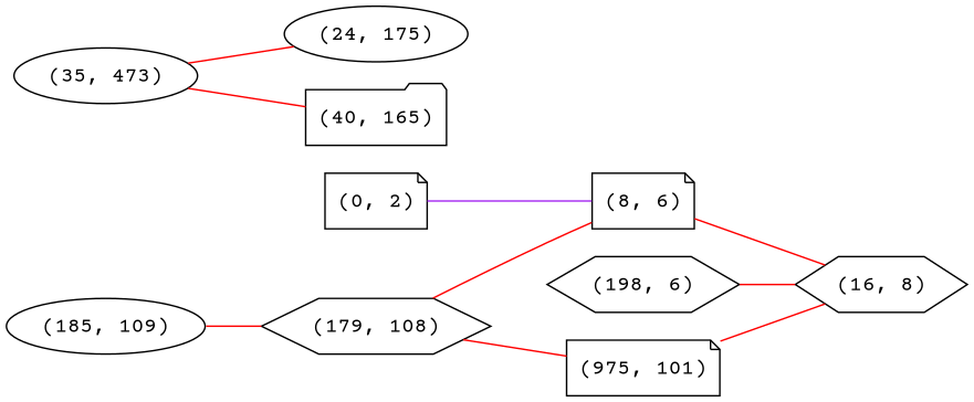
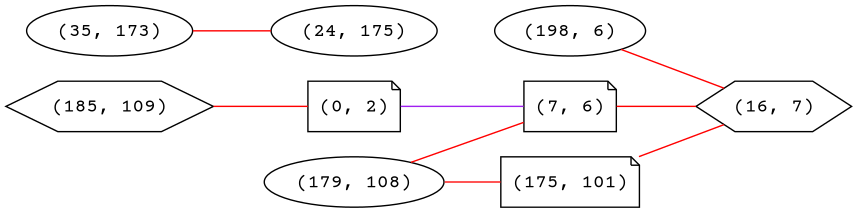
  graph {
    fontname="Courier Prime"
    rankdir=LR
    node [fontname="Courier Prime" shape=note]
    edge [color=red fontname="Courier Prime" weight=1]
    n1 [label="(0, 2)"]
-   "(7, 6)" [label="(8, 6)"]
-   "(16, 7)" [shape=hexagon label="(16, 8)"]
-   "(198, 6)" [shape=hexagon]
-   "(35, 173)" [shape=ellipse label="(35, 473)"]
+   "(7, 6)"
+   "(16, 7)" [shape=hexagon]
+   "(198, 6)" [shape=ellipse]
+   "(35, 173)" [shape=ellipse]
    "(24, 175)" [shape=ellipse]
-   "(40, 165)" [shape=folder]
-   "(179, 108)" [shape=hexagon]
-   "(185, 109)" [shape=ellipse]
-   "(175, 101)" [label="(975, 101)"]
+   "(179, 108)" [shape=ellipse]
+   "(185, 109)" [shape=hexagon]
+   "(175, 101)"
    n1 -- "(7, 6)" [color=purple weight=4]
    "(7, 6)" -- "(16, 7)"
    "(198, 6)" -- "(16, 7)"
    "(35, 173)" -- "(24, 175)"
-   "(35, 173)" -- "(40, 165)"
    "(179, 108)" -- "(7, 6)"
    "(179, 108)" -- "(175, 101)"
-   "(185, 109)" -- "(179, 108)"
+   "(185, 109)" -- n1
    "(175, 101)" -- "(16, 7)"
  }
